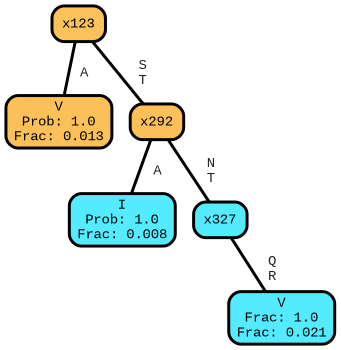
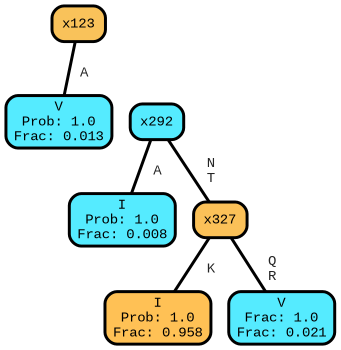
  graph {
    fontname="Liberation Mono"
    ranksep="0 equally"
    splines=straight
    node [color=black fillcolor="#55ebff" fontcolor=black fontname="Liberation Mono" penwidth=3 shape=box style="filled, rounded"]
    edge [color=black fontcolor=grey14 fontname="Liberation Mono" fontweight=bold penwidth=3]
-   n1 [fillcolor="#fbc158" label="V\nProb: 1.0\nFrac: 0.013"]
+   n1 [label="V\nProb: 1.0\nFrac: 0.013"]
    n2 [fillcolor="#f9c25a" label=x123]
-   n3 [fillcolor="#fbc158" label=x292]
+   n3 [label=x292]
    n4 [label="I\nProb: 1.0\nFrac: 0.008"]
-   n5 [label=x327]
+   n5 [fillcolor="#fbc158" label=x327]
+   n6 [fillcolor="#ffc155" label="I\nProb: 1.0\nFrac: 0.958"]
    n7 [label="V\nFrac: 1.0\nFrac: 0.021"]
    subgraph sub_1 {
      rank=same
    }
    n2 -- n1 [label=" A"]
-   n2 -- n3 [label=" S\n T"]
    n3 -- n4 [label=" A"]
    n3 -- n5 [label=" N\n T"]
+   n5 -- n6 [label=" K"]
    n5 -- n7 [label=" Q\n R"]
  }
